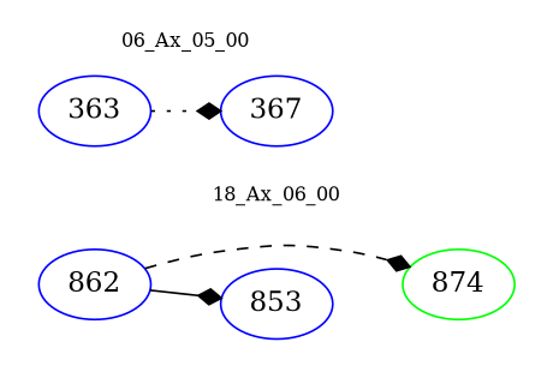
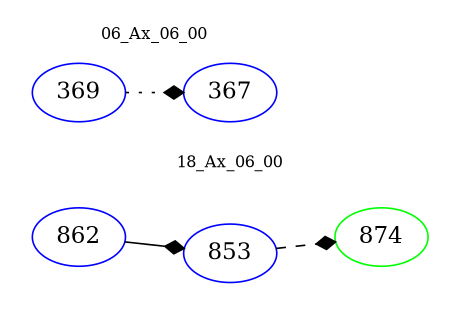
  digraph {
    rankdir=LR
    node [color=blue]
    edge [arrowhead=diamond color=black]
    n1 [label=862]
    n2 [label=853]
    n3 [color=green label=874]
-   n4 [label=363]
+   n4 [label=369]
    n5 [label=367]
    subgraph cluster_1 {
      color=white
      fontsize=10
      label="18_Ax_06_00"
      n1
      n2
      n3
    }
    subgraph cluster_2 {
      color=white
      fontsize=10
-     label="06_Ax_05_00"
+     label="06_Ax_06_00"
      n4
      n5
    }
    n1 -> n2 [style=solid]
-   n1 -> n3 [style=dashed]
+   n2 -> n3 [style=dashed]
    n4 -> n5 [style=dotted]
  }
